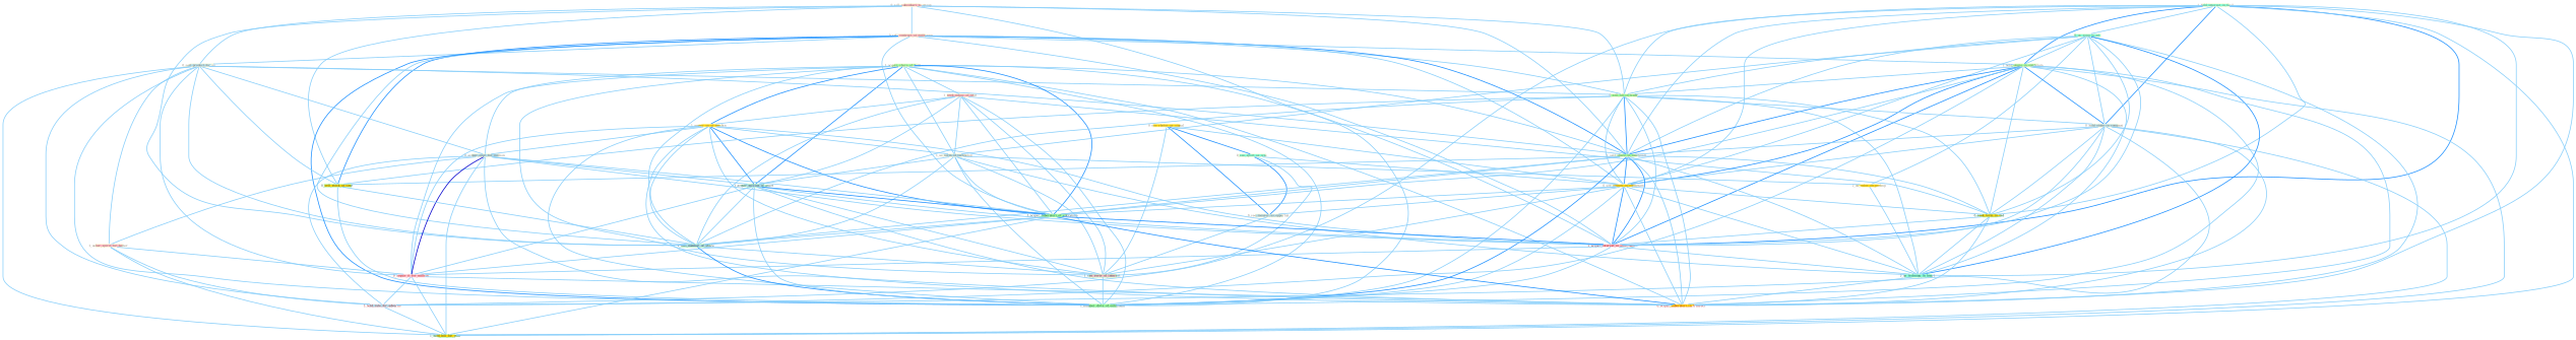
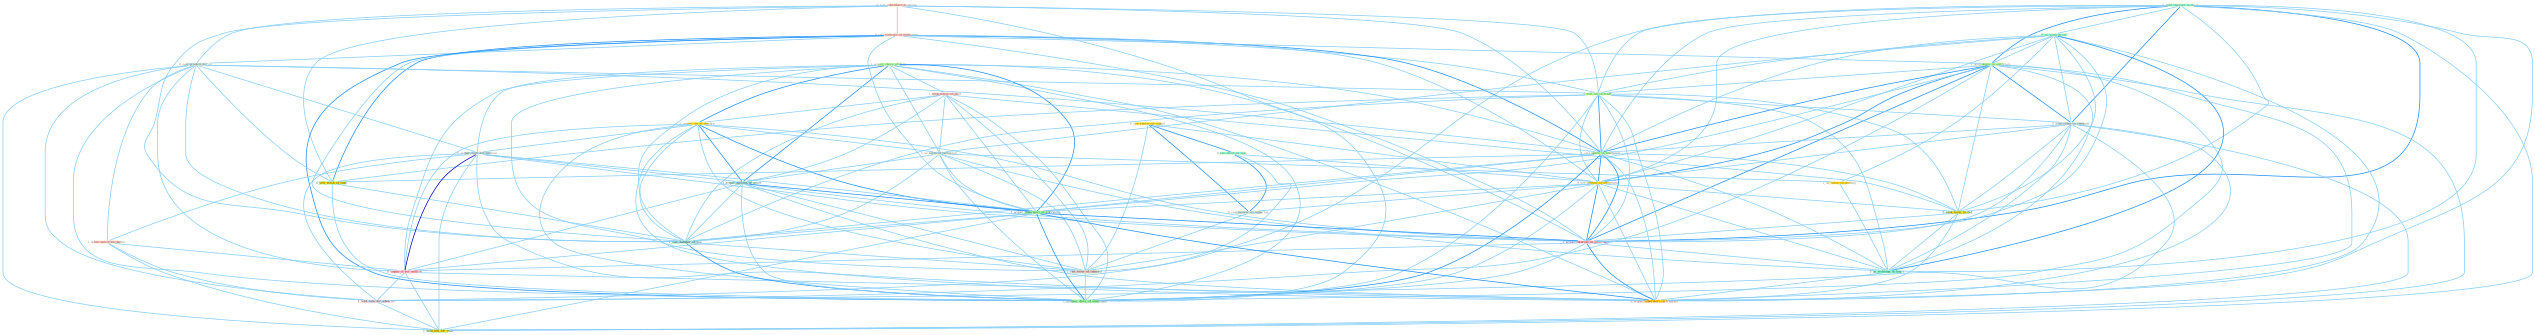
  graph {
    node [color="#ffffe0" fillcolor=gold fixedsize=true fontcolor="#8b7d6b" fontsize=4 shape=note style=filled]
    edge [color="#87cefa" w=1]
    "0_sell_subsidiari_to_group " [fillcolor=lightpink height=.06 shape=hexagon width=.5]
    "1_hold_interest_in_facil " [fillcolor=aquamarine height=.06 width=.5]
    "1_acquir_share_of_bank " [fillcolor=palegreen height=.06 shape=parallelogram width=.5]
    "0_see_rhetor_as_signal " [height=.06 width=.5]
    "0_us_song_in_ad " [fillcolor=aquamarine height=.06 width=.5]
    "0_sell_contract_at_entitynam " [fillcolor=lightpink height=.06 width=.5]
    "1_seek_major_of_seat " [fillcolor=lightpink height=.06 width=.5]
    "0_see_sport_as_wai " [fillcolor=aquamarine height=.06 width=.5]
    "1_acquir_on_of_machin " [height=.06 shape=hexagon width=.5]
    "1_hold_degre_in_entitynam " [fillcolor=palegreen height=.06 shape=parallelogram width=.5]
    "0_sell_product_for_us " [fillcolor=lightblue height=.06 shape=parallelogram width=.5]
    "1_us_form_of_technolog " [fillcolor=lightblue height=.06 shape=hexagon width=.5]
    "0_sell_all_in_trade " [fillcolor=palegreen height=.06 width=.5]
    "0_hold_stake_in_compani " [fillcolor=lightblue height=.06 width=.5]
    "1_sell_share_in_entitynam " [fillcolor=palegreen height=.06 shape=hexagon width=.5]
    "0_acquir_oper_for_million " [fillcolor=lightblue height=.06 width=.5]
    "0_us_color_on_packag " [height=.06 shape=hexagon width=.5]
    "1_usher_spirit_for_better " [fillcolor=lightpink height=.06 width=.5]
    "0_see_potenti_in_entitynam " [height=.06 shape=hexagon width=.5]
    "0_see_measur_as_opportun " [fillcolor=lightblue height=.06 width=.5]
    "1_acquir_interest_in_entitynam " [color="#fff0f5" fillcolor=lightpink fontcolor="#b22222" height=.06 shape=hexagon width=.5]
    "0_acquir_it_for_million " [color="#fff0f5" fillcolor=lightpink fontcolor="#b22222" height=.06 width=.5]
    "0_hold_rate_for_advertis " [color="#fff0f5" fillcolor=lightblue fontcolor="#b22222" height=.06 width=.5]
    "0_acquir_laboratori_in_transact " [color="#fff0f5" fontcolor="#b22222" height=.06 shape=parallelogram width=.5]
    "0_sell_stock_at_time " [color="#BDFCC9" fontcolor="#2f4f4f" height=.06 width=.5]
-   "1_sell_number_of_share " [color="#BDFCC9" fillcolor=lightblue fontcolor="#2f4f4f" height=.06 shape=parallelogram width=.5]
+   "1_sell_number_of_share " [color="#BDFCC9" fillcolor=lightblue fontcolor="#2f4f4f" height=.06 shape=parallelogram width=.5 label="1_sell_number_of_see"]
    n27 [color="#BDFCC9" fillcolor=palegreen fontcolor="#2f4f4f" height=.06 label="1_number_divis_of_entitynam" width=.5]
    "0_seek_term_in_bid " [color="#BDFCC9" fontcolor="#2f4f4f" height=.06 shape=hexagon width=.5]
    "0_us_techniqu_in_heart " [color="#BDFCC9" fillcolor=aquamarine fontcolor="#2f4f4f" height=.06 width=.5]
    "1_hold_bill_for_year " [color="#BDFCC9" fontcolor="#2f4f4f" height=.06 shape=hexagon width=.5]
    "1_acquir_million_of_asset " [color="#BDFCC9" fillcolor=lightblue fontcolor="#2f4f4f" height=.06 shape=hexagon width=.5]
    "1_acquir_laboratori_of_entitynam " [color="#BDFCC9" fillcolor=palegreen fontcolor="#2f4f4f" height=.06 shape=parallelogram width=.5]
    "1_see_reviv_of_interest " [color="#BDFCC9" fillcolor=lightpink fontcolor="#2f4f4f" height=.06 width=.5]
    subgraph sub_1 {
      "0_sell_subsidiari_to_group "
      "1_hold_interest_in_facil "
      "1_acquir_share_of_bank "
      "0_see_rhetor_as_signal "
      "0_us_song_in_ad "
      "0_sell_contract_at_entitynam "
      "1_seek_major_of_seat "
      "0_see_sport_as_wai "
      "1_acquir_on_of_machin "
      "1_hold_degre_in_entitynam "
      "0_sell_product_for_us "
      "1_us_form_of_technolog "
      "0_sell_all_in_trade "
      "0_hold_stake_in_compani "
      "1_sell_share_in_entitynam "
      "0_acquir_oper_for_million "
      "0_us_color_on_packag "
      "1_usher_spirit_for_better "
      "0_see_potenti_in_entitynam "
      "0_see_measur_as_opportun "
    }
    subgraph sub_2 {
      "1_acquir_interest_in_entitynam "
      "0_acquir_it_for_million "
      "0_hold_rate_for_advertis "
      "0_acquir_laboratori_in_transact "
    }
    "0_sell_subsidiari_to_group " -- "0_sell_contract_at_entitynam "
    "0_sell_subsidiari_to_group " -- "0_sell_product_for_us "
    "0_sell_subsidiari_to_group " -- "0_sell_all_in_trade "
    "0_sell_subsidiari_to_group " -- "1_sell_share_in_entitynam "
    "0_sell_subsidiari_to_group " -- "0_sell_stock_at_time "
    "0_sell_subsidiari_to_group " -- "1_sell_number_of_share "
    "0_sell_subsidiari_to_group " -- n27
    "1_hold_interest_in_facil " -- "0_us_song_in_ad "
    "1_hold_interest_in_facil " -- "1_hold_degre_in_entitynam " [color="#1e90ff" w=2]
    "1_hold_interest_in_facil " -- "0_sell_all_in_trade "
    "1_hold_interest_in_facil " -- "0_hold_stake_in_compani " [color="#1e90ff" w=2]
    "1_hold_interest_in_facil " -- "1_sell_share_in_entitynam "
    "1_hold_interest_in_facil " -- "0_see_potenti_in_entitynam "
    "1_hold_interest_in_facil " -- "1_acquir_interest_in_entitynam " [color="#1e90ff" w=2]
    "1_hold_interest_in_facil " -- "0_hold_rate_for_advertis "
    "1_hold_interest_in_facil " -- "0_acquir_laboratori_in_transact "
    "1_hold_interest_in_facil " -- "0_seek_term_in_bid "
    "1_hold_interest_in_facil " -- "0_us_techniqu_in_heart "
    "1_hold_interest_in_facil " -- "1_hold_bill_for_year "
    "1_acquir_share_of_bank " -- "1_seek_major_of_seat "
    "1_acquir_share_of_bank " -- "1_acquir_on_of_machin " [color="#1e90ff" w=2]
    "1_acquir_share_of_bank " -- "1_us_form_of_technolog "
    "1_acquir_share_of_bank " -- "1_sell_share_in_entitynam "
    "1_acquir_share_of_bank " -- "0_acquir_oper_for_million "
    "1_acquir_share_of_bank " -- "1_acquir_interest_in_entitynam "
    "1_acquir_share_of_bank " -- "0_acquir_it_for_million "
    "1_acquir_share_of_bank " -- "0_acquir_laboratori_in_transact "
    "1_acquir_share_of_bank " -- "1_sell_number_of_share "
    "1_acquir_share_of_bank " -- n27
    "1_acquir_share_of_bank " -- "1_acquir_million_of_asset " [color="#1e90ff" w=2]
    "1_acquir_share_of_bank " -- "1_acquir_laboratori_of_entitynam " [color="#1e90ff" w=2]
    "1_acquir_share_of_bank " -- "1_see_reviv_of_interest "
    "0_see_rhetor_as_signal " -- "0_see_sport_as_wai " [color="#1e90ff" w=2]
    "0_see_rhetor_as_signal " -- "0_see_potenti_in_entitynam "
    "0_see_rhetor_as_signal " -- "0_see_measur_as_opportun " [color="#1e90ff" w=2]
    "0_see_rhetor_as_signal " -- "1_see_reviv_of_interest "
    "0_us_song_in_ad " -- "1_hold_degre_in_entitynam "
    "0_us_song_in_ad " -- "1_us_form_of_technolog "
    "0_us_song_in_ad " -- "0_sell_all_in_trade "
    "0_us_song_in_ad " -- "0_hold_stake_in_compani "
    "0_us_song_in_ad " -- "1_sell_share_in_entitynam "
    "0_us_song_in_ad " -- "0_us_color_on_packag "
    "0_us_song_in_ad " -- "0_see_potenti_in_entitynam "
    "0_us_song_in_ad " -- "1_acquir_interest_in_entitynam "
    "0_us_song_in_ad " -- "0_acquir_laboratori_in_transact "
    "0_us_song_in_ad " -- "0_seek_term_in_bid "
    "0_us_song_in_ad " -- "0_us_techniqu_in_heart " [color="#1e90ff" w=2]
    "0_sell_contract_at_entitynam " -- "1_hold_degre_in_entitynam "
    "0_sell_contract_at_entitynam " -- "0_sell_product_for_us "
    "0_sell_contract_at_entitynam " -- "0_sell_all_in_trade "
    "0_sell_contract_at_entitynam " -- "1_sell_share_in_entitynam " [color="#1e90ff" w=2]
    "0_sell_contract_at_entitynam " -- "0_see_potenti_in_entitynam "
    "0_sell_contract_at_entitynam " -- "1_acquir_interest_in_entitynam "
    "0_sell_contract_at_entitynam " -- "0_sell_stock_at_time " [color="#1e90ff" w=2]
    "0_sell_contract_at_entitynam " -- "1_sell_number_of_share "
    "0_sell_contract_at_entitynam " -- n27 [color="#1e90ff" w=2]
    "0_sell_contract_at_entitynam " -- "1_acquir_laboratori_of_entitynam "
    "1_seek_major_of_seat " -- "1_acquir_on_of_machin "
    "1_seek_major_of_seat " -- "1_us_form_of_technolog "
    "1_seek_major_of_seat " -- "1_sell_number_of_share "
    "1_seek_major_of_seat " -- n27
    "1_seek_major_of_seat " -- "0_seek_term_in_bid "
    "1_seek_major_of_seat " -- "1_acquir_million_of_asset "
    "1_seek_major_of_seat " -- "1_acquir_laboratori_of_entitynam "
    "1_seek_major_of_seat " -- "1_see_reviv_of_interest "
    "0_see_sport_as_wai " -- "0_see_potenti_in_entitynam "
    "0_see_sport_as_wai " -- "0_see_measur_as_opportun " [color="#1e90ff" w=2]
    "0_see_sport_as_wai " -- "1_see_reviv_of_interest "
    "1_acquir_on_of_machin " -- "1_us_form_of_technolog "
    "1_acquir_on_of_machin " -- "0_acquir_oper_for_million "
    "1_acquir_on_of_machin " -- "1_acquir_interest_in_entitynam "
    "1_acquir_on_of_machin " -- "0_acquir_it_for_million "
    "1_acquir_on_of_machin " -- "0_acquir_laboratori_in_transact "
    "1_acquir_on_of_machin " -- "1_sell_number_of_share "
    "1_acquir_on_of_machin " -- n27
    "1_acquir_on_of_machin " -- "1_acquir_million_of_asset " [color="#1e90ff" w=2]
    "1_acquir_on_of_machin " -- "1_acquir_laboratori_of_entitynam " [color="#1e90ff" w=2]
    "1_acquir_on_of_machin " -- "1_see_reviv_of_interest "
    "1_hold_degre_in_entitynam " -- "0_sell_all_in_trade "
    "1_hold_degre_in_entitynam " -- "0_hold_stake_in_compani " [color="#1e90ff" w=2]
    "1_hold_degre_in_entitynam " -- "1_sell_share_in_entitynam " [color="#1e90ff" w=2]
    "1_hold_degre_in_entitynam " -- "0_see_potenti_in_entitynam " [color="#1e90ff" w=2]
    "1_hold_degre_in_entitynam " -- "1_acquir_interest_in_entitynam " [color="#1e90ff" w=2]
    "1_hold_degre_in_entitynam " -- "0_hold_rate_for_advertis "
    "1_hold_degre_in_entitynam " -- "0_acquir_laboratori_in_transact "
    "1_hold_degre_in_entitynam " -- n27
    "1_hold_degre_in_entitynam " -- "0_seek_term_in_bid "
    "1_hold_degre_in_entitynam " -- "0_us_techniqu_in_heart "
    "1_hold_degre_in_entitynam " -- "1_hold_bill_for_year "
    "1_hold_degre_in_entitynam " -- "1_acquir_laboratori_of_entitynam "
    "0_sell_product_for_us " -- "0_sell_all_in_trade "
    "0_sell_product_for_us " -- "1_sell_share_in_entitynam "
    "0_sell_product_for_us " -- "0_acquir_oper_for_million "
    "0_sell_product_for_us " -- "1_usher_spirit_for_better "
    "0_sell_product_for_us " -- "0_acquir_it_for_million "
    "0_sell_product_for_us " -- "0_hold_rate_for_advertis "
    "0_sell_product_for_us " -- "0_sell_stock_at_time "
    "0_sell_product_for_us " -- "1_sell_number_of_share "
    "0_sell_product_for_us " -- n27
    "0_sell_product_for_us " -- "1_hold_bill_for_year "
    "1_us_form_of_technolog " -- "0_us_color_on_packag "
    "1_us_form_of_technolog " -- "1_sell_number_of_share "
    "1_us_form_of_technolog " -- n27
    "1_us_form_of_technolog " -- "0_us_techniqu_in_heart "
    "1_us_form_of_technolog " -- "1_acquir_million_of_asset "
    "1_us_form_of_technolog " -- "1_acquir_laboratori_of_entitynam "
    "1_us_form_of_technolog " -- "1_see_reviv_of_interest "
    "0_sell_all_in_trade " -- "0_hold_stake_in_compani "
    "0_sell_all_in_trade " -- "1_sell_share_in_entitynam " [color="#1e90ff" w=2]
    "0_sell_all_in_trade " -- "0_see_potenti_in_entitynam "
    "0_sell_all_in_trade " -- "1_acquir_interest_in_entitynam "
    "0_sell_all_in_trade " -- "0_acquir_laboratori_in_transact "
    "0_sell_all_in_trade " -- "0_sell_stock_at_time "
    "0_sell_all_in_trade " -- "1_sell_number_of_share "
    "0_sell_all_in_trade " -- n27
    "0_sell_all_in_trade " -- "0_seek_term_in_bid "
    "0_sell_all_in_trade " -- "0_us_techniqu_in_heart "
    "0_hold_stake_in_compani " -- "1_sell_share_in_entitynam "
    "0_hold_stake_in_compani " -- "0_see_potenti_in_entitynam "
    "0_hold_stake_in_compani " -- "1_acquir_interest_in_entitynam "
    "0_hold_stake_in_compani " -- "0_hold_rate_for_advertis "
    "0_hold_stake_in_compani " -- "0_acquir_laboratori_in_transact "
    "0_hold_stake_in_compani " -- "0_seek_term_in_bid "
    "0_hold_stake_in_compani " -- "0_us_techniqu_in_heart "
    "0_hold_stake_in_compani " -- "1_hold_bill_for_year "
    "1_sell_share_in_entitynam " -- "0_see_potenti_in_entitynam " [color="#1e90ff" w=2]
    "1_sell_share_in_entitynam " -- "1_acquir_interest_in_entitynam " [color="#1e90ff" w=2]
    "1_sell_share_in_entitynam " -- "0_acquir_laboratori_in_transact "
    "1_sell_share_in_entitynam " -- "0_sell_stock_at_time "
    "1_sell_share_in_entitynam " -- "1_sell_number_of_share "
    "1_sell_share_in_entitynam " -- n27 [color="#1e90ff" w=2]
    "1_sell_share_in_entitynam " -- "0_seek_term_in_bid "
    "1_sell_share_in_entitynam " -- "0_us_techniqu_in_heart "
    "1_sell_share_in_entitynam " -- "1_acquir_laboratori_of_entitynam "
    "0_acquir_oper_for_million " -- "1_usher_spirit_for_better "
    "0_acquir_oper_for_million " -- "1_acquir_interest_in_entitynam "
    "0_acquir_oper_for_million " -- "0_acquir_it_for_million " [color="#0000cd" w=3]
    "0_acquir_oper_for_million " -- "0_hold_rate_for_advertis "
    "0_acquir_oper_for_million " -- "0_acquir_laboratori_in_transact "
    "0_acquir_oper_for_million " -- "1_hold_bill_for_year "
    "0_acquir_oper_for_million " -- "1_acquir_million_of_asset "
    "0_acquir_oper_for_million " -- "1_acquir_laboratori_of_entitynam "
    "0_us_color_on_packag " -- "0_us_techniqu_in_heart "
    "1_usher_spirit_for_better " -- "0_acquir_it_for_million "
    "1_usher_spirit_for_better " -- "0_hold_rate_for_advertis "
    "1_usher_spirit_for_better " -- "1_hold_bill_for_year "
    "0_see_potenti_in_entitynam " -- "0_see_measur_as_opportun "
    "0_see_potenti_in_entitynam " -- "1_acquir_interest_in_entitynam " [color="#1e90ff" w=2]
    "0_see_potenti_in_entitynam " -- "0_acquir_laboratori_in_transact "
    "0_see_potenti_in_entitynam " -- n27
    "0_see_potenti_in_entitynam " -- "0_seek_term_in_bid "
    "0_see_potenti_in_entitynam " -- "0_us_techniqu_in_heart "
    "0_see_potenti_in_entitynam " -- "1_acquir_laboratori_of_entitynam "
    "0_see_potenti_in_entitynam " -- "1_see_reviv_of_interest "
    "0_see_measur_as_opportun " -- "1_see_reviv_of_interest "
    "1_acquir_interest_in_entitynam " -- "0_acquir_it_for_million "
+   "1_acquir_interest_in_entitynam " -- "0_acquir_laboratori_in_transact " [color="#1e90ff" w=2]
    "1_acquir_interest_in_entitynam " -- n27
    "1_acquir_interest_in_entitynam " -- "0_us_techniqu_in_heart "
    "0_acquir_it_for_million " -- "0_hold_rate_for_advertis "
    "0_acquir_it_for_million " -- "0_acquir_laboratori_in_transact "
    "0_acquir_it_for_million " -- "1_hold_bill_for_year "
    "0_hold_rate_for_advertis " -- "1_hold_bill_for_year " [w=2]
    "0_sell_stock_at_time " -- "1_sell_number_of_share "
    "0_sell_stock_at_time " -- n27
    "1_sell_number_of_share " -- n27 [color="#1e90ff" w=2]
    "1_sell_number_of_share " -- "1_see_reviv_of_interest "
    "0_seek_term_in_bid " -- "1_acquir_interest_in_entitynam "
    "0_seek_term_in_bid " -- "0_acquir_laboratori_in_transact "
    "0_seek_term_in_bid " -- "0_us_techniqu_in_heart "
    "0_us_techniqu_in_heart " -- "0_acquir_laboratori_in_transact "
    "1_acquir_million_of_asset " -- "1_acquir_interest_in_entitynam "
    "1_acquir_million_of_asset " -- "0_acquir_it_for_million "
    "1_acquir_million_of_asset " -- "0_acquir_laboratori_in_transact "
    "1_acquir_million_of_asset " -- "1_sell_number_of_share "
    "1_acquir_million_of_asset " -- n27
    "1_acquir_million_of_asset " -- "1_acquir_laboratori_of_entitynam " [color="#1e90ff" w=2]
    "1_acquir_million_of_asset " -- "1_see_reviv_of_interest "
    "1_acquir_laboratori_of_entitynam " -- "1_acquir_interest_in_entitynam " [color="#1e90ff" w=2]
    "1_acquir_laboratori_of_entitynam " -- "0_acquir_it_for_million "
    "1_acquir_laboratori_of_entitynam " -- "0_acquir_laboratori_in_transact " [color="#1e90ff" w=2]
    "1_acquir_laboratori_of_entitynam " -- "1_sell_number_of_share "
+   "1_acquir_laboratori_of_entitynam " -- n27 [color="#1e90ff" w=2]
    "1_acquir_laboratori_of_entitynam " -- "1_hold_bill_for_year "
    "1_see_reviv_of_interest " -- n27
  }
